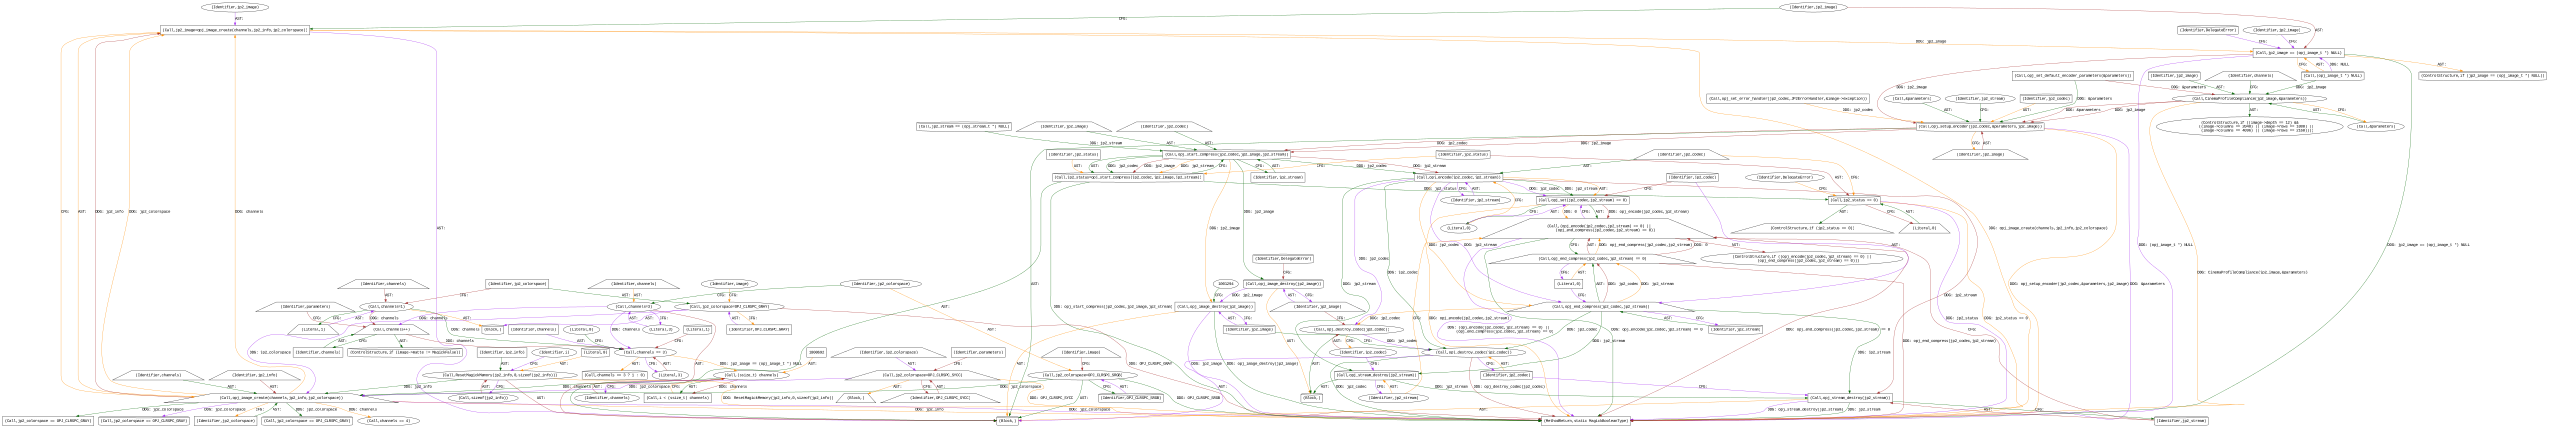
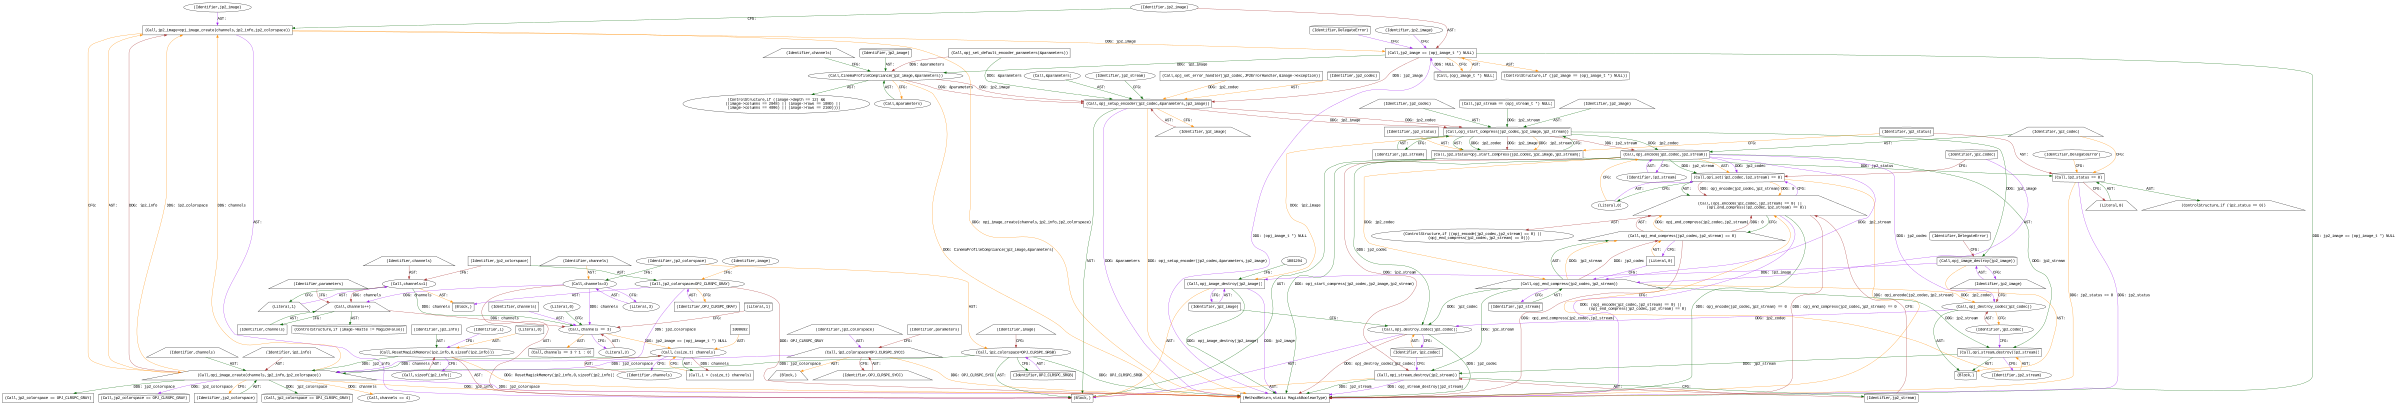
  digraph {
    fontname="Liberation Mono"
    node [fontname="Liberation Mono" shape=ellipse]
    edge [color=darkgreen fontname="Liberation Mono"]
    n1 [label="(Call,jp2_image=opj_image_create(channels,jp2_info,jp2_colorspace))" shape=box]
    n2 [label="(Call,opj_image_create(channels,jp2_info,jp2_colorspace))" shape=trapezium]
    n3 [label="(Call,jp2_image == (opj_image_t *) NULL)" shape=box]
    n4 [label="(MethodReturn,static MagickBooleanType)" shape=box]
    n5 [label="(Block,)" shape=cylinder]
    n6 [label="(Call,jp2_colorspace == OPJ_CLRSPC_GRAY)" shape=box]
    n7 [label="(Call,jp2_colorspace == OPJ_CLRSPC_GRAY)" shape=cylinder]
    n8 [label="(Identifier,jp2_colorspace)" shape=box]
    n9 [label="(Call,jp2_colorspace == OPJ_CLRSPC_GRAY)" shape=cylinder]
    n10 [label="(Call,channels == 4)"]
    n11 [label="(Call,CinemaProfileCompliance(jp2_image,&parameters))"]
    n12 [label="(Call,opj_setup_encoder(jp2_codec,&parameters,jp2_image))" shape=cylinder]
    n13 [label="(Call,(opj_image_t *) NULL)" shape=cylinder]
    n14 [label="(ControlStructure,if (jp2_image == (opj_image_t *) NULL))" shape=cylinder]
    n15 [label="(Call,(ssize_t) channels)"]
    n16 [label="(Call,i < (ssize_t) channels)" shape=box]
    n17 [label="(Identifier,channels)"]
    n18 [label="(Call,channels == 3)"]
    n19 [label="(Call,channels == 3 ? 1 : 0)" shape=cylinder]
    n20 [label="(Literal,3)"]
    n21 [label="(Call,channels=1)"]
    n22 [label="(Call,channels++)" shape=trapezium]
    n23 [label="(Block,)" shape=cylinder]
    n24 [label="(Literal,1)" shape=trapezium]
    n25 [label="(ControlStructure,if (image->matte != MagickFalse))" shape=cylinder]
    n26 [label="(Identifier,channels)" shape=box]
    n27 [label="(Call,channels=3)"]
    n28 [label="(Literal,3)"]
    n29 [label="(Call,ResetMagickMemory(jp2_info,0,sizeof(jp2_info)))"]
    n30 [label="(Call,sizeof(jp2_info))"]
    n31 [label="(Call,jp2_colorspace=OPJ_CLRSPC_SRGB)"]
    n32 [label="(Identifier,OPJ_CLRSPC_SRGB)" shape=cylinder]
    n33 [label="(Call,jp2_colorspace=OPJ_CLRSPC_SYCC)" shape=trapezium]
    n34 [label="(Block,)" shape=trapezium]
    n35 [label="(Identifier,OPJ_CLRSPC_SYCC)" shape=trapezium]
    n36 [label="(Call,jp2_colorspace=OPJ_CLRSPC_GRAY)"]
    n37 [label="(Identifier,OPJ_CLRSPC_GRAY)" shape=box]
    n38 [label="(ControlStructure,if ((image->depth == 12) &&\n      ((image->columns == 2048) || (image->rows == 1080) ||\n       (image->columns == 4096) || (image->rows == 2160))))"]
    n39 [label="(Call,&parameters)"]
    n40 [label="(Call,opj_start_compress(jp2_codec,jp2_image,jp2_stream))" shape=cylinder]
    n41 [label="(Identifier,jp2_image)" shape=trapezium]
    n42 [label="(Call,jp2_status=opj_start_compress(jp2_codec,jp2_image,jp2_stream))" shape=cylinder]
    n43 [label="(Call,opj_encode(jp2_codec,jp2_stream))" shape=cylinder]
    n44 [label="(Call,opj_image_destroy(jp2_image))" shape=cylinder]
    n45 [label="(Call,opj_image_destroy(jp2_image))" shape=box]
    n46 [label="(Identifier,jp2_stream)" shape=box]
    n47 [label="(Call,jp2_status == 0)" shape=cylinder]
    n48 [label="(Call,opj_set(jp2_codec,jp2_stream) == 0)" shape=cylinder]
    n49 [label="(Call,opj_end_compress(jp2_codec,jp2_stream))" shape=trapezium]
    n50 [label="(Call,opj_stream_destroy(jp2_stream))" shape=cylinder]
    n51 [label="(Call,opj_stream_destroy(jp2_stream))" shape=box]
    n52 [label="(Call,opj_destroy_codec(jp2_codec))"]
    n53 [label="(Call,opj_destroy_codec(jp2_codec))"]
    n54 [label="(Identifier,jp2_stream)"]
    n55 [label="(Block,)" shape=cylinder]
    n56 [label="(Identifier,jp2_image)" shape=trapezium]
    n57 [label="(Identifier,jp2_image)" shape=cylinder]
    n58 [label="(ControlStructure,if (jp2_status == 0))" shape=trapezium]
    n59 [label="(Literal,0)" shape=trapezium]
    n60 [label="(Call,(opj_encode(jp2_codec,jp2_stream) == 0) ||\n      (opj_end_compress(jp2_codec,jp2_stream) == 0))" shape=trapezium]
    n61 [label="(Literal,0)"]
    n62 [label="(Call,opj_end_compress(jp2_codec,jp2_stream) == 0)" shape=trapezium]
    n63 [label="(Identifier,jp2_stream)" shape=cylinder]
    n64 [label="(Identifier,jp2_stream)"]
    n65 [label="(Identifier,jp2_stream)" shape=cylinder]
    n66 [label="(Identifier,jp2_codec)"]
    n67 [label="(Identifier,jp2_codec)" shape=cylinder]
    n68 [label="(ControlStructure,if ((opj_encode(jp2_codec,jp2_stream) == 0) ||\n      (opj_end_compress(jp2_codec,jp2_stream) == 0)))"]
    n69 [label="(Literal,0)" shape=box]
    n70 [label="(Literal,0)" shape=cylinder]
    n71 [label="(Identifier,jp2_codec)" shape=trapezium]
    n72 [label="(Call,jp2_stream == (opj_stream_t *) NULL)" shape=cylinder]
    n73 [label="(Identifier,jp2_colorspace)" shape=trapezium]
    n74 [label="(Call,&parameters)"]
    n75 [label="(Identifier,jp2_stream)"]
    n76 [label="(Identifier,channels)" shape=trapezium]
    n77 [label="(Identifier,DelegateError)" shape=cylinder]
    n78 [label="(Identifier,jp2_image)" shape=cylinder]
    n79 [label="(Identifier,jp2_codec)" shape=trapezium]
    n80 [label="(Identifier,image)"]
    n81 [label="(Identifier,jp2_colorspace)"]
    n82 [label="(Identifier,jp2_image)"]
    n83 [label="(Identifier,DelegateError)" shape=cylinder]
    n84 [label="(Literal,1)" shape=cylinder]
    n85 [label="(Call,opj_set_error_handler(jp2_codec,JP2ErrorHandler,&image->exception))" shape=box]
    n86 [label="(Identifier,jp2_colorspace)" shape=box]
    n87 [label="(Call,opj_set_default_encoder_parameters(&parameters))" shape=box]
    n88 [label="(Identifier,jp2_image)"]
    n89 [label="(Identifier,jp2_codec)" shape=cylinder]
    n90 [label="(Identifier,jp2_image)" shape=trapezium]
    n91 [label="(Identifier,image)" shape=trapezium]
    n92 [label="(Identifier,channels)" shape=trapezium]
    n93 [label="(Identifier,jp2_image)"]
    n94 [label="(Identifier,jp2_status)" shape=box]
    n95 [label="(Identifier,jp2_status)" shape=cylinder]
    n96 [label="(Identifier,channels)" shape=trapezium]
    n97 [label="(Identifier,channels)" shape=box]
    n98 [label="(Identifier,jp2_codec)" shape=cylinder]
    n99 [label="(Identifier,channels)" shape=trapezium]
    n100 [label="(Identifier,jp2_info)" shape=trapezium]
    n101 [label="(Identifier,jp2_info)" shape=box]
    n102 [label="(Identifier,parameters)" shape=trapezium]
    n103 [label="(Identifier,DelegateError)"]
    n104 [label="(Identifier,parameters)" shape=box]
    n105 [label="(Identifier,i)"]
    n106 [label="(Literal,0)"]
    1000692 [shape=box]
    1001294
    n1 -> n2 [color=darkorange label="CFG: "]
    n1 -> n3 [color=darkorange label="DDG: jp2_image"]
    n1 -> n4 [color=darkorange label="DDG: opj_image_create(channels,jp2_info,jp2_colorspace)"]
    n1 -> n5 [color=purple label="AST: "]
    n2 -> n1 [color=darkorange label="AST: "]
    n2 -> n1 [color=darkorange label="DDG: channels"]
    n2 -> n1 [color=brown label="DDG: jp2_info"]
    n2 -> n1 [color=darkorange label="DDG: jp2_colorspace"]
    n2 -> n4 [color=darkorange label="DDG: jp2_info"]
    n2 -> n4 [color=purple label="DDG: jp2_colorspace"]
    n2 -> n6 [label="DDG: jp2_colorspace"]
    n2 -> n7 [color=purple label="DDG: jp2_colorspace"]
    n2 -> n8 [color=darkorange label="CFG: "]
    n2 -> n9 [label="DDG: jp2_colorspace"]
    n2 -> n10 [color=darkorange label="DDG: channels"]
    n3 -> n4 [color=purple label="DDG: (opj_image_t *) NULL"]
    n3 -> n4 [label="DDG: jp2_image == (opj_image_t *) NULL"]
-   n13 -> n11 [label="DDG: jp2_image"]
+   n3 -> n11 [label="DDG: jp2_image"]
    n3 -> n12 [color=brown label="DDG: jp2_image"]
    n3 -> n13 [color=darkorange label="CFG: "]
    n3 -> n14 [color=darkorange label="AST: "]
    n8 -> n2 [label="AST: "]
    n11 -> n4 [color=darkorange label="DDG: CinemaProfileCompliance(jp2_image,&parameters)"]
    n11 -> n12 [color=brown label="DDG: &parameters"]
    n11 -> n12 [color=brown label="DDG: jp2_image"]
    n11 -> n38 [label="AST: "]
    n11 -> n39 [color=darkorange label="CFG: "]
    n12 -> n4 [color=purple label="DDG: &parameters"]
    n12 -> n4 [color=darkorange label="DDG: opj_setup_encoder(jp2_codec,&parameters,jp2_image)"]
    n12 -> n5 [label="AST: "]
    n12 -> n40 [color=brown label="DDG: jp2_codec"]
    n12 -> n40 [color=brown label="DDG: jp2_image"]
    n12 -> n41 [color=darkorange label="CFG: "]
    n13 -> n3 [color=darkorange label="AST: "]
    n13 -> n3 [color=purple label="DDG: NULL"]
    n15 -> n2 [label="DDG: channels"]
    n15 -> n16 [label="AST: "]
    n15 -> n16 [color=brown label="DDG: channels"]
    n15 -> n17 [color=purple label="CFG: "]
    n16 -> n15 [color=darkorange label="CFG: "]
    n17 -> n15 [color=brown label="AST: "]
    n18 -> n15 [color=darkorange label="DDG: jp2_image == (opj_image_t *) NULL"]
    n18 -> n19 [color=darkorange label="AST: "]
    n18 -> n20 [color=purple label="CFG: "]
    n20 -> n18 [color=brown label="AST: "]
    n21 -> n18 [label="DDG: channels"]
    n21 -> n22 [color=brown label="DDG: channels"]
    n21 -> n23 [color=darkorange label="AST: "]
    n21 -> n24 [label="CFG: "]
    n22 -> n18 [color=brown label="DDG: channels"]
    n22 -> n25 [label="AST: "]
    n22 -> n26 [label="CFG: "]
    n24 -> n21 [color=purple label="AST: "]
    n26 -> n22 [label="AST: "]
    n27 -> n5 [color=brown label="AST: "]
    n27 -> n18 [color=purple label="DDG: channels"]
    n27 -> n22 [color=purple label="DDG: channels"]
    n27 -> n28 [color=purple label="CFG: "]
    n28 -> n27 [color=purple label="AST: "]
    n29 -> n2 [label="DDG: jp2_info"]
    n29 -> n4 [color=darkorange label="DDG: ResetMagickMemory(jp2_info,0,sizeof(jp2_info))"]
    n29 -> n5 [color=brown label="AST: "]
    n29 -> n30 [color=purple label="CFG: "]
    n30 -> n29 [color=brown label="AST: "]
    n31 -> n2 [label="DDG: jp2_colorspace"]
    n31 -> n4 [label="DDG: OPJ_CLRSPC_SRGB"]
    n31 -> n5 [label="AST: "]
    n31 -> n32 [label="CFG: "]
    n32 -> n31 [color=purple label="AST: "]
    n33 -> n2 [color=purple label="DDG: jp2_colorspace"]
    n33 -> n4 [color=darkorange label="DDG: OPJ_CLRSPC_SYCC"]
    n33 -> n34 [color=darkorange label="AST: "]
    n33 -> n35 [color=brown label="CFG: "]
    n35 -> n33 [color=brown label="AST: "]
    n36 -> n2 [color=purple label="DDG: jp2_colorspace"]
    n36 -> n4 [color=brown label="DDG: OPJ_CLRSPC_GRAY"]
    n36 -> n23 [color=purple label="AST: "]
    n36 -> n37 [color=darkorange label="CFG: "]
    n37 -> n36 [color=purple label="AST: "]
    n39 -> n11 [label="AST: "]
    n40 -> n42 [label="AST: "]
    n40 -> n42 [label="DDG: jp2_codec"]
    n40 -> n42 [color=brown label="DDG: jp2_image"]
    n40 -> n42 [color=darkorange label="DDG: jp2_stream"]
    n40 -> n43 [label="DDG: jp2_codec"]
    n40 -> n43 [color=brown label="DDG: jp2_stream"]
    n40 -> n44 [label="DDG: jp2_image"]
    n40 -> n45 [color=darkorange label="DDG: jp2_image"]
    n40 -> n46 [label="CFG: "]
    n41 -> n12 [color=brown label="AST: "]
    n42 -> n4 [label="DDG: opj_start_compress(jp2_codec,jp2_image,jp2_stream)"]
    n42 -> n5 [label="AST: "]
    n42 -> n40 [label="CFG: "]
    n42 -> n47 [label="DDG: jp2_status"]
    n43 -> n48 [color=darkorange label="AST: "]
    n43 -> n48 [color=purple label="DDG: jp2_codec"]
    n43 -> n48 [label="DDG: jp2_stream"]
    n43 -> n49 [color=darkorange label="DDG: jp2_codec"]
    n43 -> n49 [color=purple label="DDG: jp2_stream"]
    n43 -> n50 [label="DDG: jp2_stream"]
    n43 -> n51 [color=brown label="DDG: jp2_stream"]
    n43 -> n52 [color=purple label="DDG: jp2_codec"]
    n43 -> n53 [label="DDG: jp2_codec"]
    n43 -> n54 [color=purple label="CFG: "]
    n44 -> n45 [color=purple label="DDG: jp2_image"]
    n44 -> n55 [color=darkorange label="AST: "]
    n44 -> n56 [color=purple label="CFG: "]
    n45 -> n4 [color=purple label="DDG: jp2_image"]
    n45 -> n4 [label="DDG: opj_image_destroy(jp2_image)"]
    n45 -> n5 [color=darkorange label="AST: "]
    n45 -> n57 [color=purple label="CFG: "]
    n46 -> n40 [label="AST: "]
    n47 -> n4 [color=purple label="DDG: jp2_status"]
    n47 -> n4 [color=darkorange label="DDG: jp2_status == 0"]
    n47 -> n58 [label="AST: "]
    n47 -> n59 [color=brown label="CFG: "]
    n48 -> n4 [color=darkorange label="DDG: opj_encode(jp2_codec,jp2_stream)"]
    n48 -> n60 [label="AST: "]
    n48 -> n60 [color=brown label="DDG: opj_encode(jp2_codec,jp2_stream)"]
    n48 -> n60 [color=darkorange label="DDG: 0"]
    n48 -> n61 [label="CFG: "]
    n49 -> n50 [label="DDG: jp2_stream"]
    n49 -> n51 [label="DDG: jp2_stream"]
    n49 -> n52 [color=darkorange label="DDG: jp2_codec"]
    n49 -> n53 [label="DDG: jp2_codec"]
    n49 -> n62 [label="AST: "]
    n49 -> n62 [color=brown label="DDG: jp2_codec"]
    n49 -> n62 [color=darkorange label="DDG: jp2_stream"]
    n49 -> n63 [color=purple label="CFG: "]
    n50 -> n51 [label="DDG: jp2_stream"]
    n50 -> n55 [label="AST: "]
    n50 -> n64 [color=purple label="CFG: "]
    n51 -> n4 [label="DDG: jp2_stream"]
    n51 -> n4 [color=purple label="DDG: opj_stream_destroy(jp2_stream)"]
    n51 -> n5 [color=darkorange label="AST: "]
    n51 -> n65 [label="CFG: "]
    n52 -> n53 [color=purple label="DDG: jp2_codec"]
    n52 -> n55 [label="AST: "]
    n52 -> n66 [color=darkorange label="CFG: "]
    n53 -> n4 [label="DDG: jp2_codec"]
    n53 -> n4 [color=brown label="DDG: opj_destroy_codec(jp2_codec)"]
    n53 -> n5 [color=purple label="AST: "]
    n53 -> n67 [color=purple label="CFG: "]
    n54 -> n43 [color=purple label="AST: "]
    n56 -> n44 [color=purple label="AST: "]
    n56 -> n52 [color=brown label="CFG: "]
    n57 -> n45 [color=purple label="AST: "]
    n57 -> n53 [label="CFG: "]
    n59 -> n47 [label="AST: "]
    n60 -> n4 [color=purple label="DDG: (opj_encode(jp2_codec,jp2_stream) == 0) ||\n      (opj_end_compress(jp2_codec,jp2_stream) == 0)"]
    n60 -> n4 [label="DDG: opj_encode(jp2_codec,jp2_stream) == 0"]
    n60 -> n4 [color=brown label="DDG: opj_end_compress(jp2_codec,jp2_stream) == 0"]
    n60 -> n48 [color=purple label="CFG: "]
    n60 -> n62 [label="CFG: "]
    n60 -> n68 [color=brown label="AST: "]
    n61 -> n43 [color=darkorange label="CFG: "]
    n61 -> n48 [color=purple label="AST: "]
    n62 -> n4 [color=brown label="DDG: opj_end_compress(jp2_codec,jp2_stream)"]
    n62 -> n60 [color=brown label="AST: "]
    n62 -> n60 [color=darkorange label="DDG: opj_end_compress(jp2_codec,jp2_stream)"]
    n62 -> n60 [color=brown label="DDG: 0"]
    n62 -> n69 [color=purple label="CFG: "]
    n63 -> n49 [label="AST: "]
    n64 -> n50 [color=darkorange label="AST: "]
    n64 -> n60 [color=darkorange label="CFG: "]
    n65 -> n51 [color=brown label="AST: "]
    n65 -> n60 [color=brown label="CFG: "]
    n66 -> n50 [color=purple label="CFG: "]
    n66 -> n52 [color=brown label="AST: "]
    n67 -> n51 [color=purple label="CFG: "]
    n67 -> n53 [color=darkorange label="AST: "]
    n69 -> n49 [color=purple label="CFG: "]
    n69 -> n62 [color=darkorange label="AST: "]
    n70 -> n29 [color=darkorange label="AST: "]
    n71 -> n40 [label="AST: "]
    n72 -> n40 [label="DDG: jp2_stream"]
    n73 -> n33 [color=purple label="AST: "]
    n74 -> n12 [label="AST: "]
    n75 -> n12 [label="CFG: "]
    n76 -> n11 [label="CFG: "]
    n77 -> n44 [color=brown label="CFG: "]
    n78 -> n11 [label="AST: "]
    n79 -> n43 [label="AST: "]
    n79 -> n47 [color=darkorange label="CFG: "]
    n80 -> n36 [color=darkorange label="CFG: "]
    n81 -> n27 [label="CFG: "]
    n81 -> n31 [color=darkorange label="AST: "]
    n82 -> n1 [label="CFG: "]
    n82 -> n3 [color=brown label="AST: "]
    n83 -> n3 [color=purple label="CFG: "]
    n84 -> n18 [color=brown label="CFG: "]
    n85 -> n12 [color=darkorange label="DDG: jp2_codec"]
    n86 -> n21 [color=brown label="CFG: "]
    n86 -> n36 [label="AST: "]
    n87 -> n11 [color=brown label="DDG: &parameters"]
    n87 -> n12 [label="DDG: &parameters"]
    n88 -> n1 [color=purple label="AST: "]
    n89 -> n12 [color=darkorange label="AST: "]
    n90 -> n40 [label="AST: "]
    n91 -> n31 [color=brown label="CFG: "]
    n92 -> n2 [label="AST: "]
    n93 -> n3 [color=purple label="CFG: "]
    n94 -> n42 [color=darkorange label="AST: "]
    n95 -> n42 [color=darkorange label="CFG: "]
    n95 -> n47 [color=brown label="AST: "]
    n96 -> n27 [color=darkorange label="AST: "]
    n97 -> n18 [color=purple label="AST: "]
    n98 -> n48 [color=brown label="CFG: "]
    n98 -> n49 [color=purple label="AST: "]
    n99 -> n21 [color=brown label="AST: "]
    n100 -> n2 [color=brown label="AST: "]
    n101 -> n29 [label="AST: "]
    n102 -> n22 [color=brown label="CFG: "]
    n103 -> n47 [color=darkorange label="CFG: "]
    n104 -> n33 [color=brown label="CFG: "]
    n105 -> n29 [color=purple label="CFG: "]
    n106 -> n18 [label="CFG: "]
    1000692 -> n15 [color=darkorange label="AST: "]
    1001294 -> n45 [label="CFG: "]
  }
